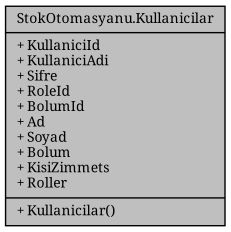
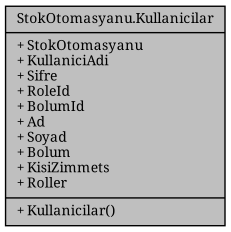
  digraph {
    fontname="Noto Serif"
-   n1 [color=black fillcolor=grey75 fontcolor=black fontname="Noto Serif" fontsize=10 height=0.2 label="{StokOtomasyanu.Kullanicilar\n|+ KullaniciId\l+ KullaniciAdi\l+ Sifre\l+ RoleId\l+ BolumId\l+ Ad\l+ Soyad\l+ Bolum\l+ KisiZimmets\l+ Roller\l|+ Kullanicilar()\l}" shape=record style=filled width=0.4]
+   n1 [color=black fillcolor=grey75 fontcolor=black fontname="Noto Serif" fontsize=10 height=0.2 label="{StokOtomasyanu.Kullanicilar\n|+ StokOtomasyanu\l+ KullaniciAdi\l+ Sifre\l+ RoleId\l+ BolumId\l+ Ad\l+ Soyad\l+ Bolum\l+ KisiZimmets\l+ Roller\l|+ Kullanicilar()\l}" shape=record style=filled width=0.4]
  }
